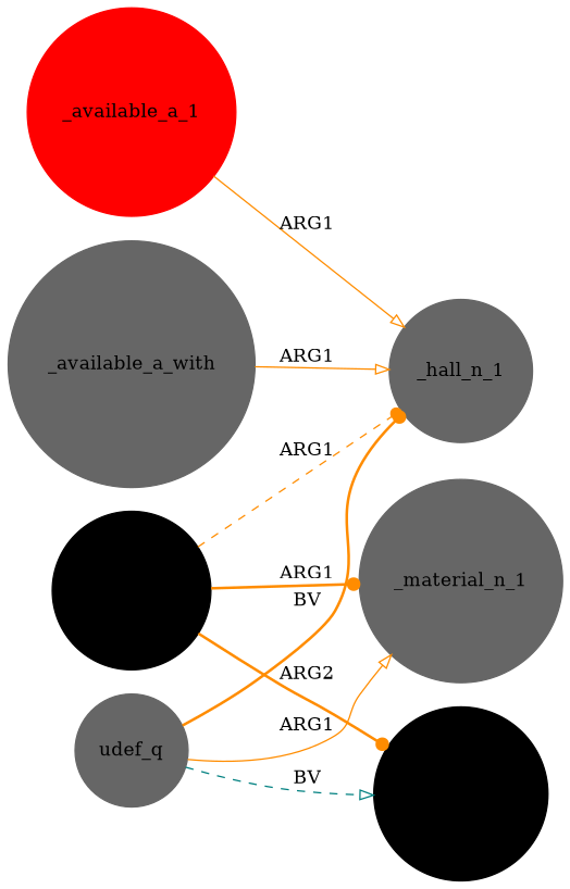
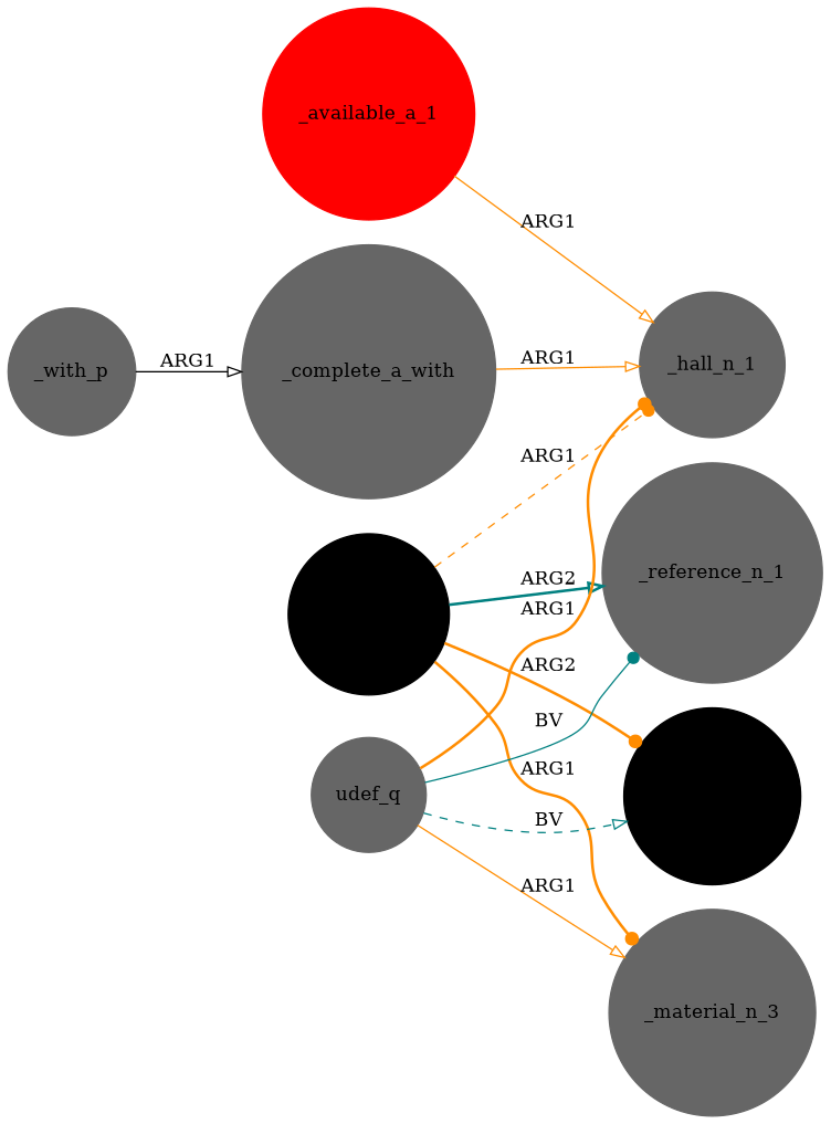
  digraph {
    rankdir=LR
    node [color=gray40 shape=circle style=filled]
    edge [arrowhead=onormal color=darkorange style=solid]
    compound [color=black]
    _hall_n_1
+   _reference_n_1
    _study_n_of [color=black]
-   _material_n_1
+   _material_n_1 [label=_material_n_3]
    _available_a_1 [color=red]
    udef_q
-   _complete_a_with [label=_available_a_with]
+   _with_p
+   _complete_a_with
    compound -> _hall_n_1 [arrowhead=dot label=ARG1 style=dashed]
+   compound -> _reference_n_1 [color=teal label=ARG2 style=bold]
    compound -> _study_n_of [arrowhead=dot label=ARG2 style=bold]
    compound -> _material_n_1 [arrowhead=dot label=ARG1 style=bold]
    _available_a_1 -> _hall_n_1 [label=ARG1]
-   udef_q -> _hall_n_1 [arrowhead=dot label=BV style=bold]
+   udef_q -> _hall_n_1 [arrowhead=dot label=ARG1 style=bold]
+   udef_q -> _reference_n_1 [arrowhead=dot color=teal label=BV]
    udef_q -> _study_n_of [color=teal label=BV style=dashed]
    udef_q -> _material_n_1 [label=ARG1]
+   _with_p -> _complete_a_with [color=black label=ARG1]
    _complete_a_with -> _hall_n_1 [label=ARG1]
  }
